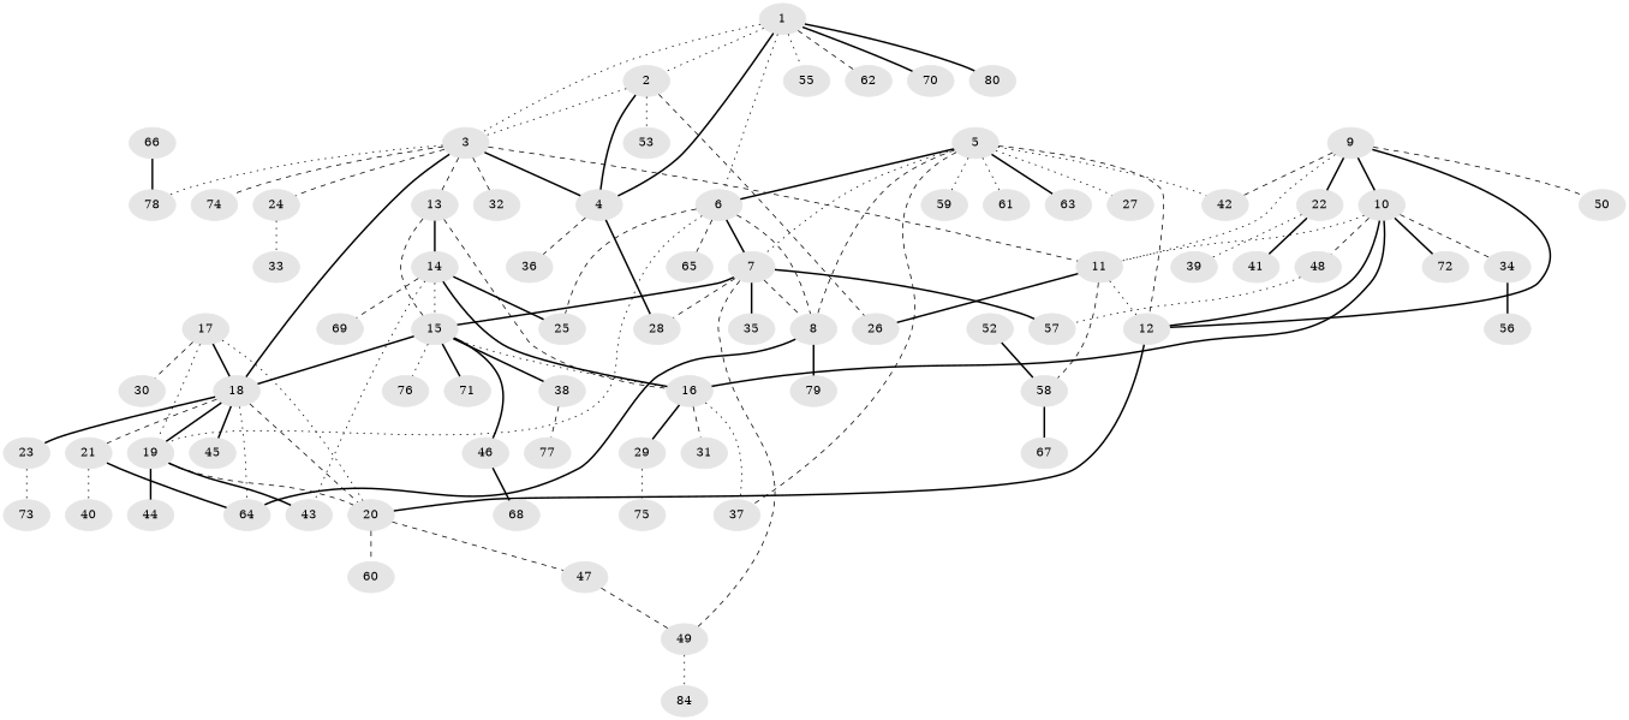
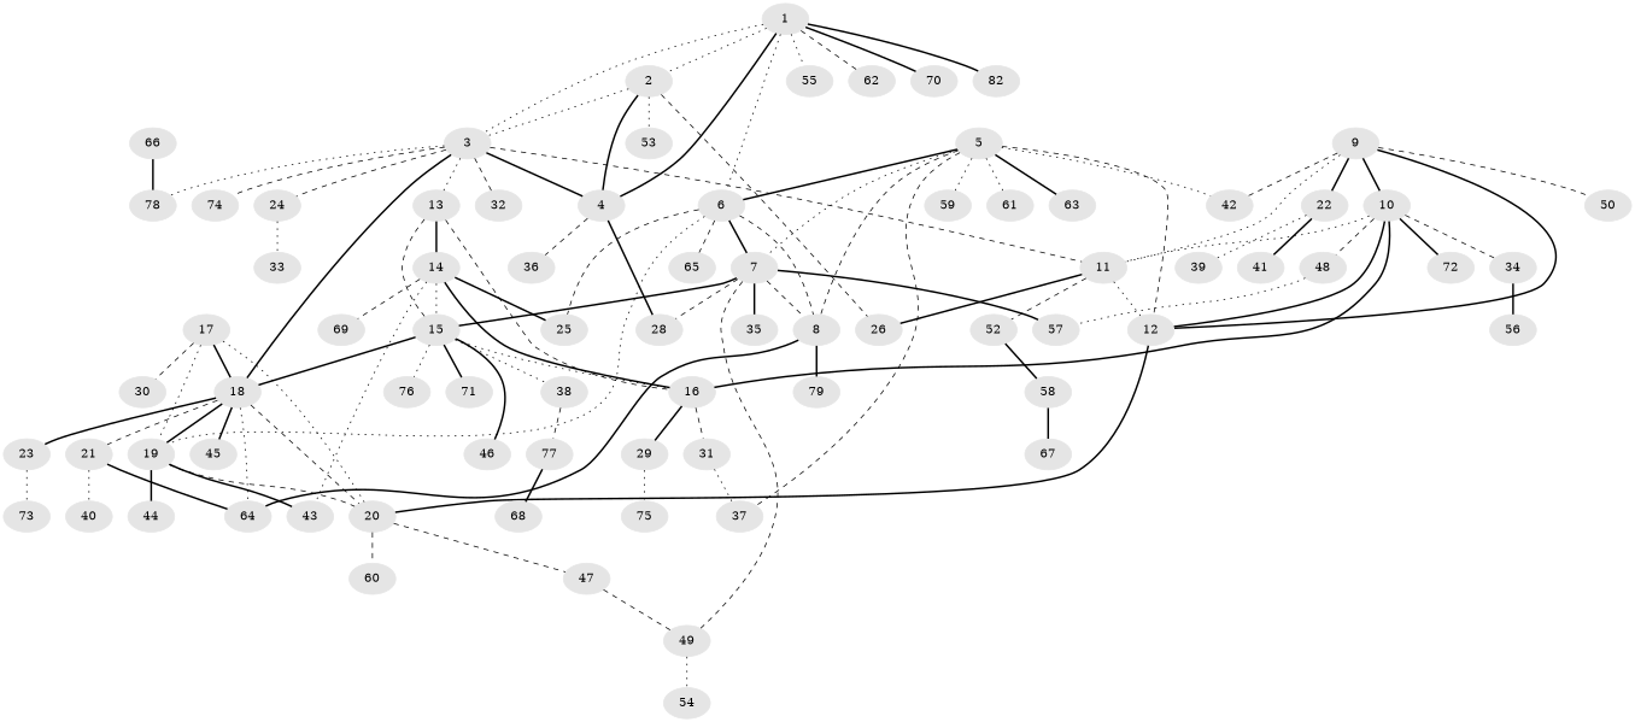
  graph {
    node [color=gray90 style=filled]
    edge [style=bold]
    1
    2
    3
    4
    6
    55
    62
    70
-   80
+   80 [label=82]
    26
    53
    11
    13
    18
    24
    32
    74
    78
    28
    36
    7
    8
    19
    25
    65
    12
    52
    15
    16
    14
    64
    20
    21
    23
    45
    33
    5
-   27
    37
    42
    59
    61
    63
    35
    49
    57
    79
    43
    44
    38
    46
    71
    76
-   54 [label=84]
+   54
    9
    10
    22
    50
    34
    48
    72
    39
    41
    29
    31
    56
    58
    47
    60
    69
    77
    68
    75
    17
    30
    40
    73
    66
    67
    1 -- 2 [style=dotted]
    1 -- 3 [style=dotted]
    1 -- 4
    1 -- 6 [style=dotted]
    1 -- 55 [style=dotted]
    1 -- 62 [style=dashed]
    1 -- 70
    1 -- 80
    2 -- 3 [style=dotted]
    2 -- 4
    2 -- 26 [style=dashed]
    2 -- 53 [style=dotted]
    3 -- 4
    3 -- 11 [style=dashed]
-   3 -- 13 [style=dashed]
+   3 -- 13 [style=dotted]
    3 -- 18
    3 -- 24 [style=dashed]
    3 -- 32 [style=dashed]
    3 -- 74 [style=dashed]
    3 -- 78 [style=dotted]
    4 -- 28
    4 -- 36 [style=dashed]
    6 -- 7
    6 -- 8 [style=dashed]
    6 -- 19 [style=dotted]
    6 -- 25 [style=dashed]
    6 -- 65 [style=dashed]
    11 -- 26
    11 -- 12 [style=dotted]
-   11 -- 58 [style=dashed]
+   11 -- 52 [style=dashed]
    13 -- 15 [style=dashed]
    13 -- 16 [style=dashed]
    13 -- 14
    18 -- 19
    18 -- 64 [style=dotted]
    18 -- 20 [style=dashed]
    18 -- 21 [style=dashed]
    18 -- 23
    18 -- 45
    24 -- 33 [style=dotted]
    7 -- 28 [style=dashed]
    7 -- 8 [style=dashed]
    7 -- 15
    7 -- 35
    7 -- 49 [style=dashed]
    7 -- 57
    8 -- 64
    8 -- 79
    19 -- 20 [style=dashed]
    19 -- 43
    19 -- 44
    12 -- 20
    52 -- 58
    15 -- 18
    15 -- 16 [style=dotted]
-   15 -- 38
+   15 -- 38 [style=dotted]
    15 -- 46
    15 -- 71
    15 -- 76 [style=dotted]
-   16 -- 37 [style=dotted]
+   31 -- 37 [style=dotted]
    16 -- 29
    16 -- 31 [style=dashed]
    14 -- 25
    14 -- 15 [style=dotted]
    14 -- 16
    14 -- 43 [style=dotted]
    14 -- 69 [style=dashed]
    20 -- 47 [style=dashed]
    20 -- 60 [style=dashed]
    21 -- 64
    21 -- 40 [style=dotted]
    23 -- 73 [style=dotted]
    5 -- 6
    5 -- 7 [style=dotted]
    5 -- 8 [style=dashed]
    5 -- 12 [style=dashed]
-   5 -- 27 [style=dotted]
    5 -- 37 [style=dashed]
    5 -- 42 [style=dotted]
    5 -- 59 [style=dotted]
    5 -- 61 [style=dotted]
    5 -- 63
    49 -- 54 [style=dotted]
    38 -- 77 [style=dashed]
-   46 -- 68
+   77 -- 68
    9 -- 11 [style=dotted]
    9 -- 12
    9 -- 42 [style=dashed]
    9 -- 10
    9 -- 22
    9 -- 50 [style=dashed]
    10 -- 11 [style=dotted]
    10 -- 12
    10 -- 16
    10 -- 34 [style=dashed]
    10 -- 48 [style=dashed]
    10 -- 72
    22 -- 39 [style=dotted]
    22 -- 41
    34 -- 56
    48 -- 57 [style=dotted]
    29 -- 75 [style=dotted]
    58 -- 67
    47 -- 49 [style=dashed]
    17 -- 18
    17 -- 19 [style=dotted]
    17 -- 20 [style=dotted]
    17 -- 30 [style=dashed]
    66 -- 78
  }
